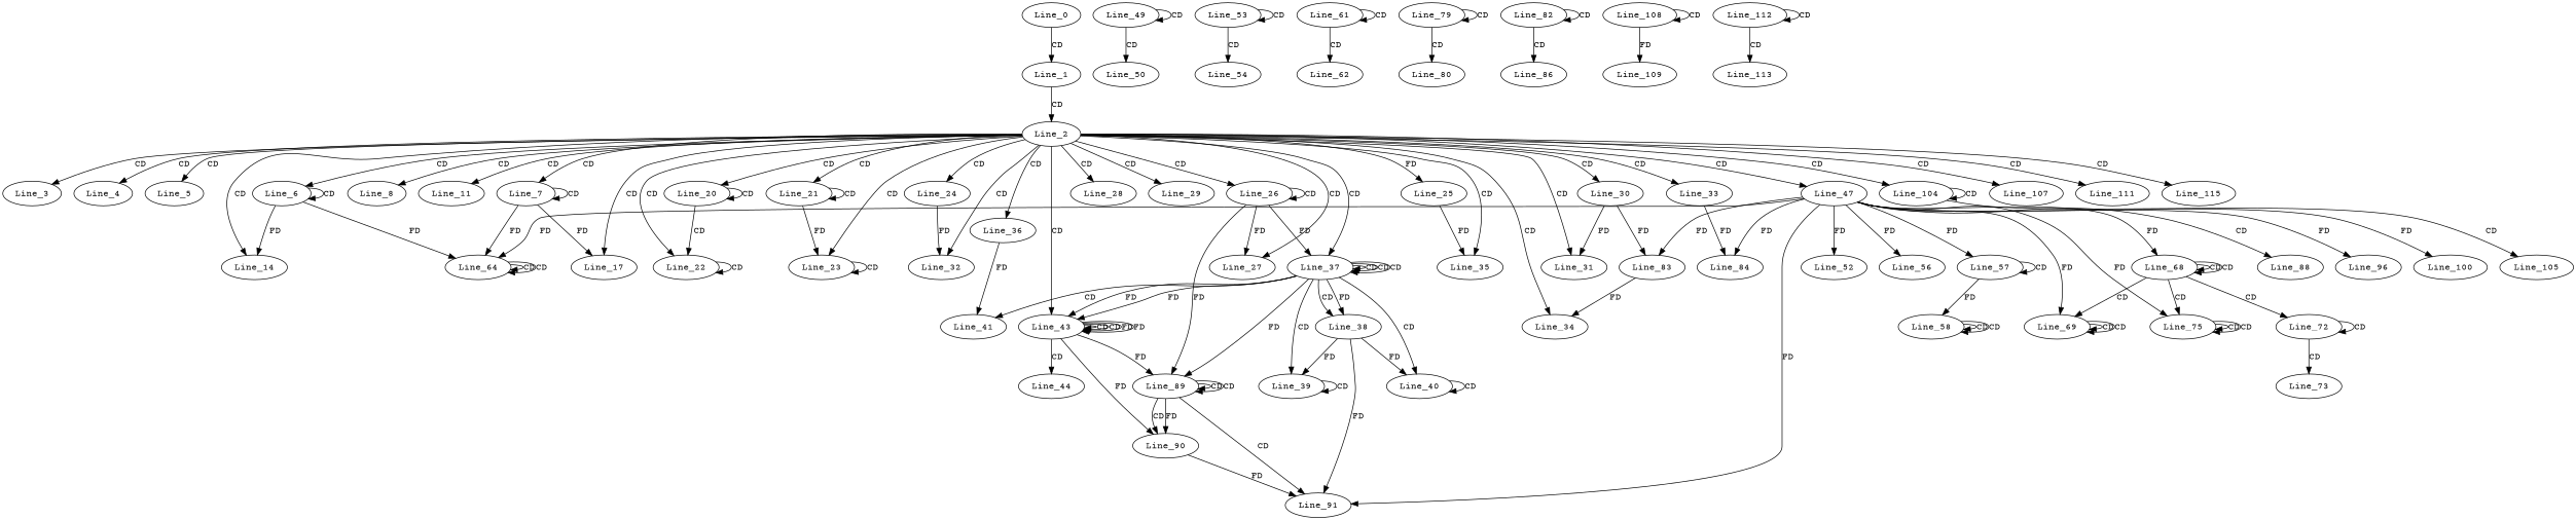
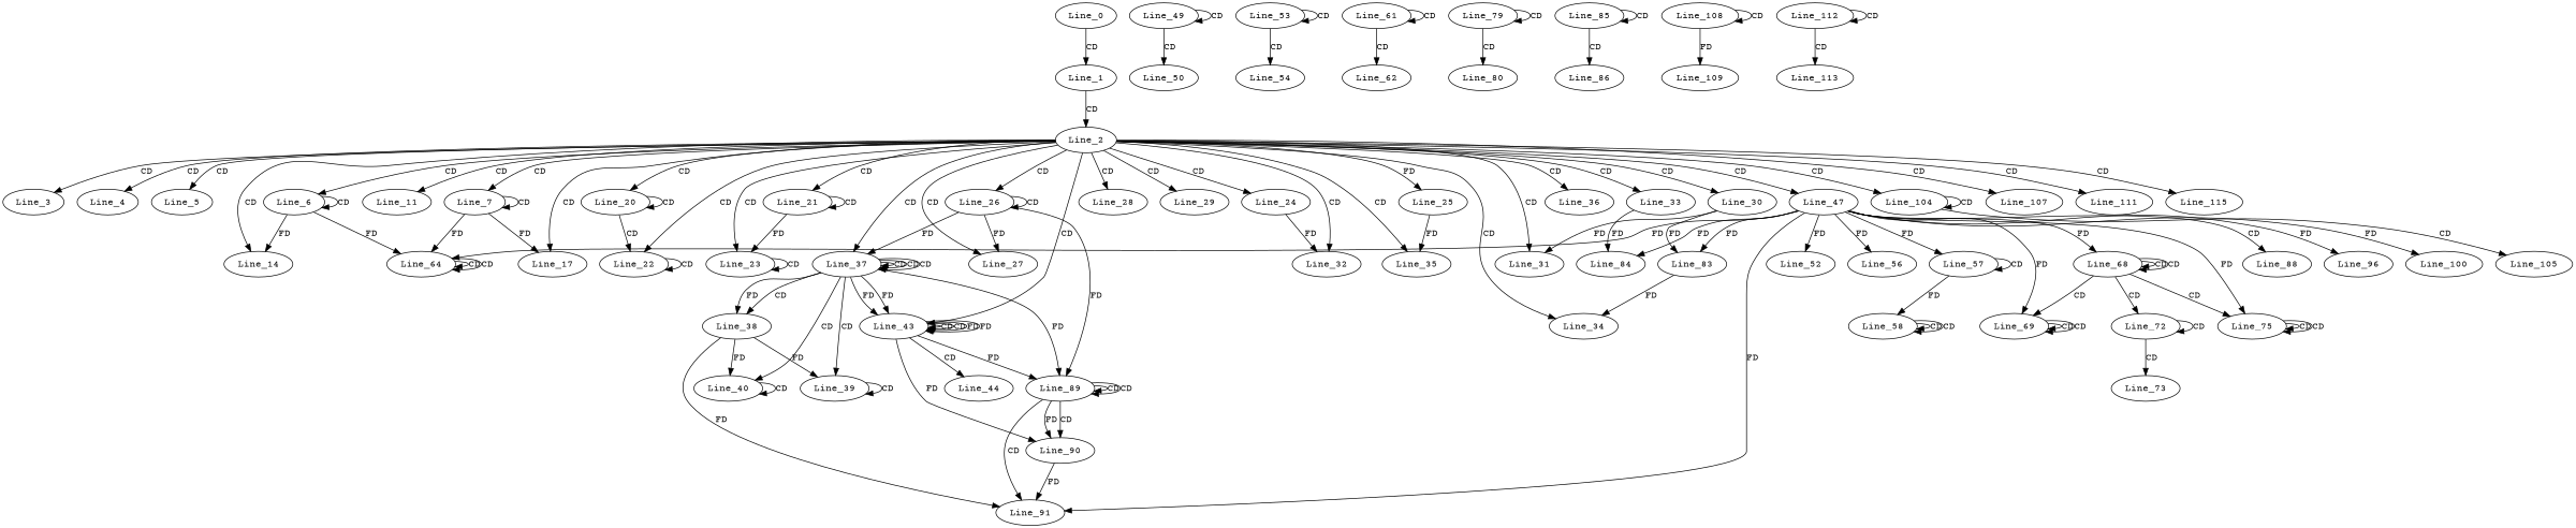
  digraph {
    fontname="Courier Prime"
    node [fontname="Courier Prime"]
    edge [fontname="Courier Prime"]
    Line_0
    Line_1
    Line_2
    Line_3
    Line_4
    Line_5
    Line_6
    Line_7
-   Line_8
    Line_11
    Line_14
    Line_17
    Line_20
    Line_21
    Line_22
    Line_23
    Line_24
    Line_25
    Line_26
    Line_27
    Line_28
    Line_29
    Line_30
    Line_31
    Line_32
    Line_33
    Line_34
    Line_35
    Line_36
    Line_37
    Line_43
    Line_47
    Line_104
    Line_107
    Line_111
    Line_115
    Line_64
    Line_89
    Line_83
    Line_84
-   Line_41
    Line_38
    Line_39
    Line_40
    Line_44
    Line_90
    Line_91
    Line_52
    Line_56
    Line_57
    Line_68
    Line_69
    Line_75
    Line_88
    Line_96
    Line_100
    Line_105
    Line_58
    Line_72
    Line_49
    Line_50
    Line_53
    Line_54
    Line_61
    Line_62
    Line_73
    Line_79
    Line_80
-   Line_85 [label=Line_82]
+   Line_85
    Line_86
    Line_108
    Line_109
    Line_112
    Line_113
    Line_0 -> Line_1 [label=CD]
    Line_1 -> Line_2 [label=CD]
    Line_2 -> Line_3 [label=CD]
    Line_2 -> Line_4 [label=CD]
    Line_2 -> Line_5 [label=CD]
    Line_2 -> Line_6 [label=CD]
    Line_2 -> Line_7 [label=CD]
-   Line_2 -> Line_8 [label=CD]
    Line_2 -> Line_11 [label=CD]
    Line_2 -> Line_14 [label=CD]
    Line_2 -> Line_17 [label=CD]
    Line_2 -> Line_20 [label=CD]
    Line_2 -> Line_21 [label=CD]
    Line_2 -> Line_22 [label=CD]
    Line_2 -> Line_23 [label=CD]
    Line_2 -> Line_24 [label=CD]
    Line_2 -> Line_25 [label=FD]
    Line_2 -> Line_26 [label=CD]
    Line_2 -> Line_27 [label=CD]
    Line_2 -> Line_28 [label=CD]
    Line_2 -> Line_29 [label=CD]
    Line_2 -> Line_30 [label=CD]
    Line_2 -> Line_31 [label=CD]
    Line_2 -> Line_32 [label=CD]
    Line_2 -> Line_33 [label=CD]
    Line_2 -> Line_34 [label=CD]
    Line_2 -> Line_35 [label=CD]
    Line_2 -> Line_36 [label=CD]
    Line_2 -> Line_37 [label=CD]
    Line_2 -> Line_43 [label=CD]
    Line_2 -> Line_47 [label=CD]
    Line_2 -> Line_104 [label=CD]
    Line_2 -> Line_107 [label=CD]
    Line_2 -> Line_111 [label=CD]
    Line_2 -> Line_115 [label=CD]
    Line_6 -> Line_6 [label=CD]
    Line_6 -> Line_14 [label=FD]
    Line_6 -> Line_64 [label=FD]
    Line_7 -> Line_7 [label=CD]
    Line_7 -> Line_17 [label=FD]
    Line_7 -> Line_64 [label=FD]
    Line_20 -> Line_20 [label=CD]
    Line_20 -> Line_22 [label=CD]
    Line_21 -> Line_21 [label=CD]
    Line_21 -> Line_23 [label=FD]
    Line_22 -> Line_22 [label=CD]
    Line_23 -> Line_23 [label=CD]
    Line_24 -> Line_32 [label=FD]
    Line_25 -> Line_35 [label=FD]
    Line_26 -> Line_26 [label=CD]
    Line_26 -> Line_27 [label=FD]
    Line_26 -> Line_37 [label=FD]
    Line_26 -> Line_89 [label=FD]
    Line_30 -> Line_31 [label=FD]
    Line_30 -> Line_83 [label=FD]
    Line_33 -> Line_84 [label=FD]
-   Line_36 -> Line_41 [label=FD]
    Line_37 -> Line_37 [label=CD]
    Line_37 -> Line_37 [label=CD]
    Line_37 -> Line_37 [label=CD]
    Line_37 -> Line_43 [label=FD]
    Line_37 -> Line_43 [label=FD]
    Line_37 -> Line_89 [label=FD]
-   Line_37 -> Line_41 [label=CD]
    Line_37 -> Line_38 [label=CD]
    Line_37 -> Line_38 [label=FD]
    Line_37 -> Line_39 [label=CD]
    Line_37 -> Line_40 [label=CD]
    Line_43 -> Line_43 [label=CD]
    Line_43 -> Line_43 [label=CD]
    Line_43 -> Line_43 [label=FD]
    Line_43 -> Line_43 [label=FD]
    Line_43 -> Line_89 [label=FD]
    Line_43 -> Line_44 [label=CD]
    Line_43 -> Line_90 [label=FD]
    Line_47 -> Line_64 [label=FD]
    Line_47 -> Line_83 [label=FD]
    Line_47 -> Line_84 [label=FD]
    Line_47 -> Line_91 [label=FD]
    Line_47 -> Line_52 [label=FD]
    Line_47 -> Line_56 [label=FD]
    Line_47 -> Line_57 [label=FD]
    Line_47 -> Line_68 [label=FD]
    Line_47 -> Line_69 [label=FD]
    Line_47 -> Line_75 [label=FD]
    Line_47 -> Line_88 [label=CD]
    Line_47 -> Line_96 [label=FD]
    Line_47 -> Line_100 [label=FD]
    Line_104 -> Line_104 [label=CD]
    Line_104 -> Line_105 [label=CD]
    Line_64 -> Line_64 [label=CD]
    Line_64 -> Line_64 [label=CD]
    Line_89 -> Line_89 [label=CD]
    Line_89 -> Line_89 [label=CD]
    Line_89 -> Line_90 [label=CD]
    Line_89 -> Line_90 [label=FD]
    Line_89 -> Line_91 [label=CD]
    Line_83 -> Line_34 [label=FD]
    Line_38 -> Line_39 [label=FD]
    Line_38 -> Line_40 [label=FD]
    Line_38 -> Line_91 [label=FD]
    Line_39 -> Line_39 [label=CD]
    Line_40 -> Line_40 [label=CD]
    Line_90 -> Line_91 [label=FD]
    Line_57 -> Line_57 [label=CD]
    Line_57 -> Line_58 [label=FD]
    Line_68 -> Line_68 [label=CD]
    Line_68 -> Line_68 [label=CD]
    Line_68 -> Line_69 [label=CD]
    Line_68 -> Line_75 [label=CD]
    Line_68 -> Line_72 [label=CD]
    Line_69 -> Line_69 [label=CD]
    Line_69 -> Line_69 [label=CD]
    Line_75 -> Line_75 [label=CD]
    Line_75 -> Line_75 [label=CD]
    Line_58 -> Line_58 [label=CD]
    Line_58 -> Line_58 [label=CD]
    Line_72 -> Line_72 [label=CD]
    Line_72 -> Line_73 [label=CD]
    Line_49 -> Line_49 [label=CD]
    Line_49 -> Line_50 [label=CD]
    Line_53 -> Line_53 [label=CD]
    Line_53 -> Line_54 [label=CD]
    Line_61 -> Line_61 [label=CD]
    Line_61 -> Line_62 [label=CD]
    Line_79 -> Line_79 [label=CD]
    Line_79 -> Line_80 [label=CD]
    Line_85 -> Line_85 [label=CD]
    Line_85 -> Line_86 [label=CD]
    Line_108 -> Line_108 [label=CD]
    Line_108 -> Line_109 [label=FD]
    Line_112 -> Line_112 [label=CD]
    Line_112 -> Line_113 [label=CD]
  }
